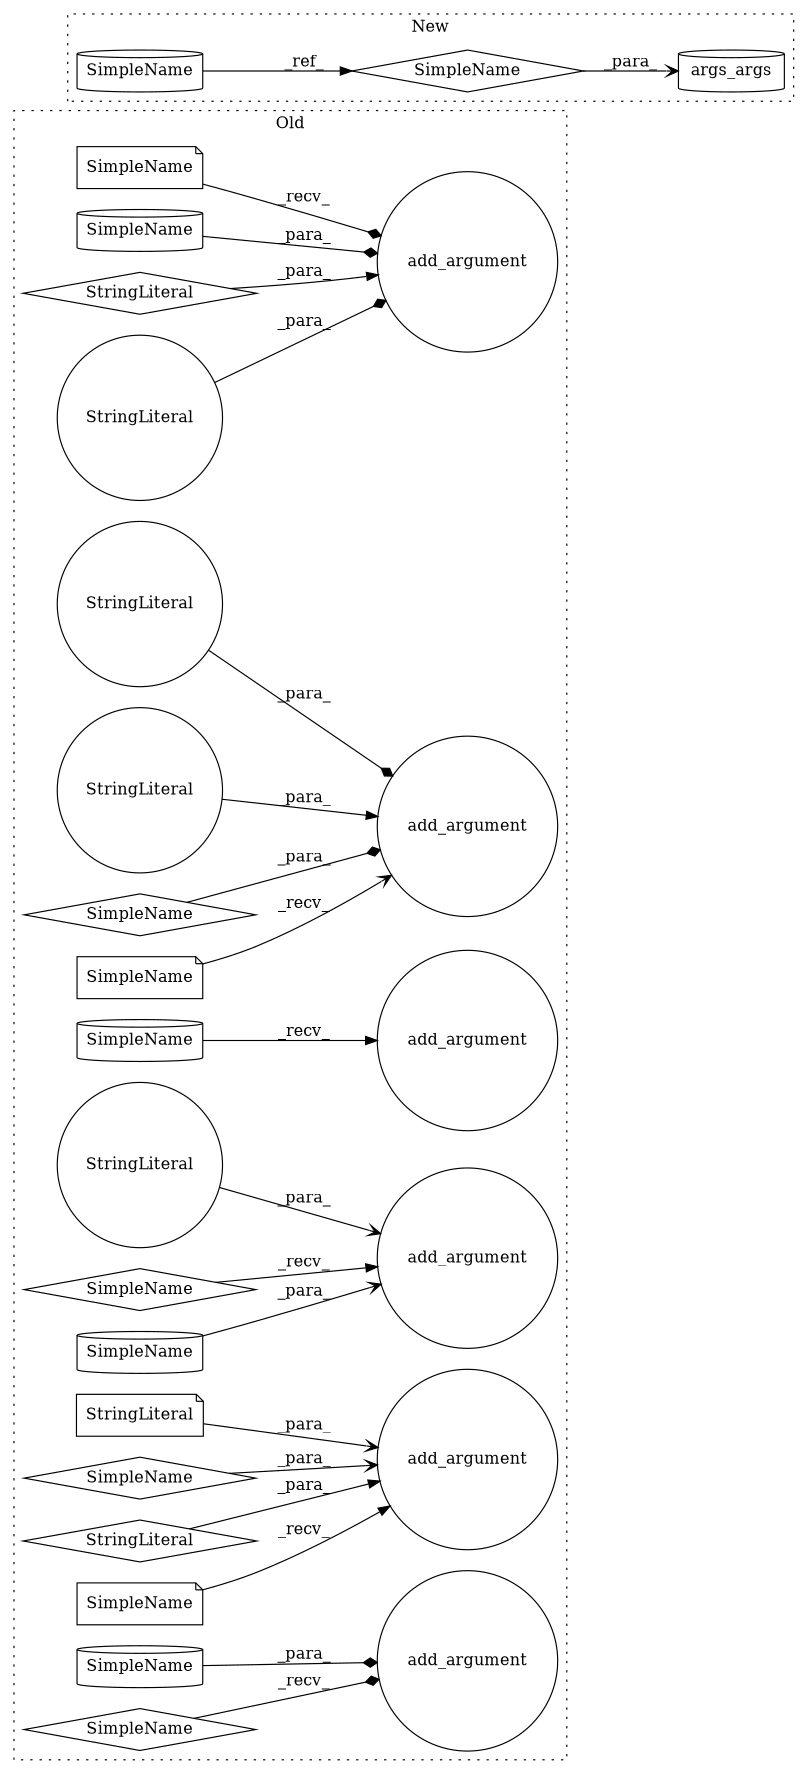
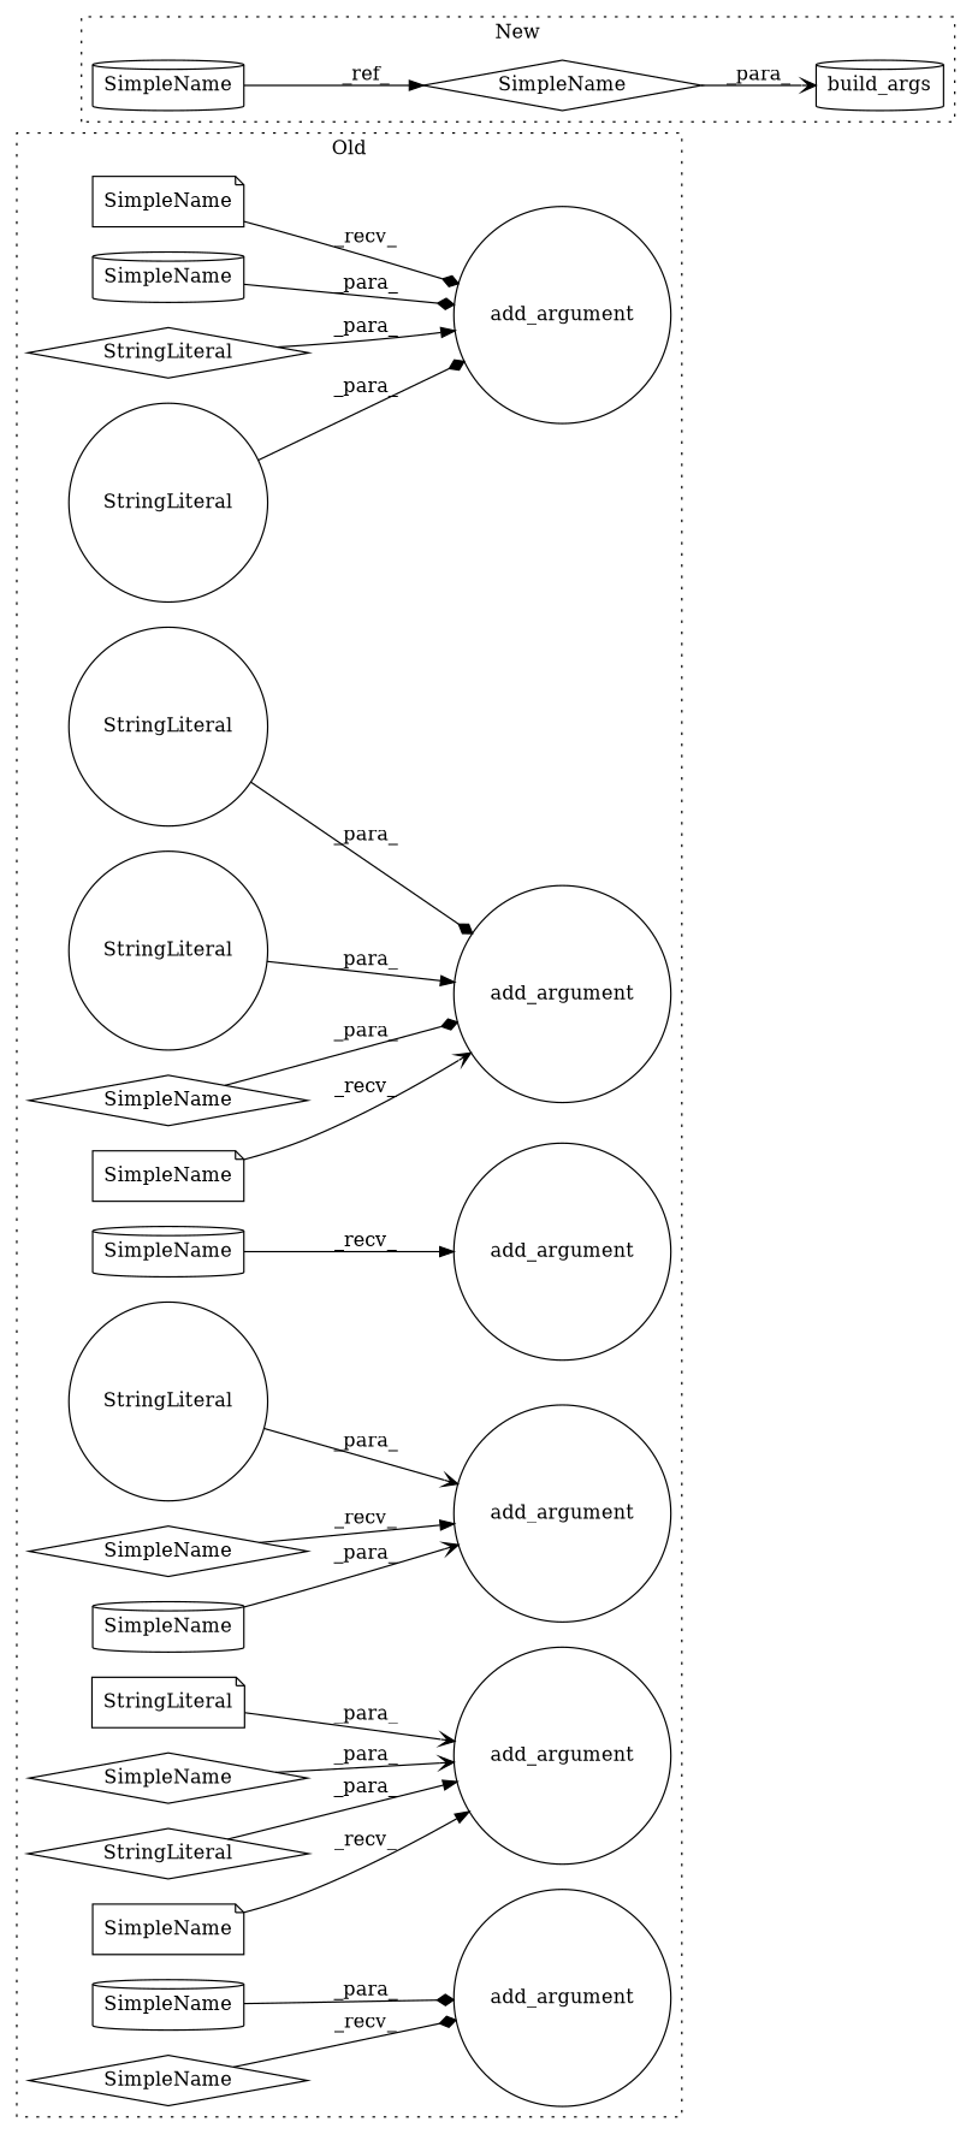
  digraph {
    rankdir=LR
    node [a=42 l=6 shape=circle]
    edge [arrowhead=normal]
    n1 [a=32 l="13,1" label=add_argument s="814,908"]
    n2 [a=32 l="13,1" label=add_argument s="440,522"]
    n3 [a=45 l=37 label=StringLiteral s=480 shape=diamond]
    n4 [a=45 l=9 label=StringLiteral s=846 shape=diamond]
    n5 [a=32 l="13,1" label=add_argument s="1153,1269"]
    n6 [a=45 l=11 label=StringLiteral s=827]
    n7 [a=32 l="13,1" label=add_argument s="536,606"]
    n8 [a=45 l=10 label=StringLiteral s=549]
    n9 [a=32 l="13,1" label=add_argument s="1283,1385"]
    n10 [a=45 l=11 label=StringLiteral s=1317]
    n11 [a=32 l="13,1" label=add_argument s="922,1000"]
    n12 [a=45 l=10 label=StringLiteral s=453 shape=note]
    n13 [a=45 l=8 label=StringLiteral s=567]
    n14 [label=SimpleName s=915 shape=diamond]
    n15 [label=SimpleName s=1146 shape=cylinder]
    n16 [label=SimpleName s=1276 shape=diamond]
    n17 [label=SimpleName s=807 shape=note]
    n18 [label=SimpleName s=529 shape=note]
    n19 [label=SimpleName s=433 shape=note]
    n20 [label=SimpleName s=1310 shape=cylinder]
    n21 [label=SimpleName s=464 shape=diamond]
    n22 [label=SimpleName s=952 shape=cylinder]
    n23 [label=SimpleName s=839 shape=cylinder]
    n24 [label=SimpleName s=560 shape=diamond]
-   n25 [a=32 l="11,1" label=args_args s="1484,1501" shape=cylinder]
+   n25 [a=32 l="11,1" label=build_args s="1484,1501" shape=cylinder]
    n26 [label=SimpleName s=1446 shape=cylinder]
    n27 [label=SimpleName s=1495 shape=diamond]
    subgraph cluster_1 {
      label=Old
      style=dotted
      n1
      n2
      n3
      n4
      n5
      n6
      n7
      n8
      n9
      n10
      n11
      n12
      n13
      n14
      n15
      n16
      n17
      n18
      n19
      n20
      n21
      n22
      n23
      n24
    }
    subgraph cluster_2 {
      label=New
      style=dotted
      n25
      n26
      n27
    }
    n3 -> n2 [label=_para_]
    n4 -> n1 [label=_para_]
    n6 -> n1 [label=_para_ arrowhead=diamond]
    n8 -> n7 [label=_para_ arrowhead=diamond]
    n10 -> n9 [label=_para_ arrowhead=vee]
    n12 -> n2 [label=_para_ arrowhead=vee]
    n13 -> n7 [label=_para_]
    n14 -> n11 [label=_recv_ arrowhead=diamond]
    n15 -> n5 [label=_recv_]
    n16 -> n9 [label=_recv_]
    n17 -> n1 [label=_recv_ arrowhead=diamond]
    n18 -> n7 [label=_recv_ arrowhead=vee]
    n19 -> n2 [label=_recv_]
    n20 -> n9 [label=_para_ arrowhead=vee]
    n21 -> n2 [label=_para_ arrowhead=vee]
    n22 -> n11 [label=_para_ arrowhead=diamond]
    n23 -> n1 [label=_para_ arrowhead=diamond]
    n24 -> n7 [label=_para_ arrowhead=diamond]
    n26 -> n27 [label=_ref_]
    n27 -> n25 [label=_para_ arrowhead=vee]
  }
